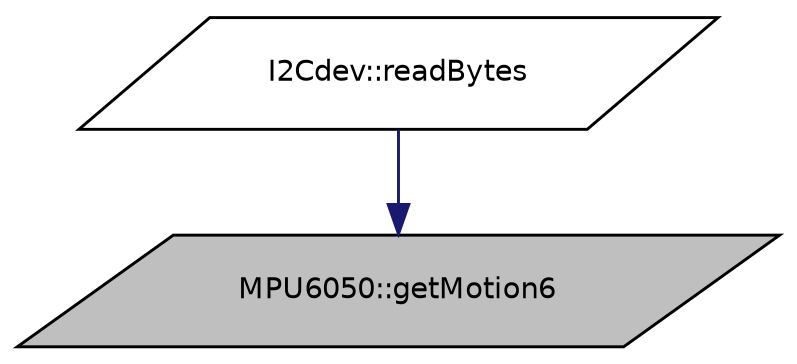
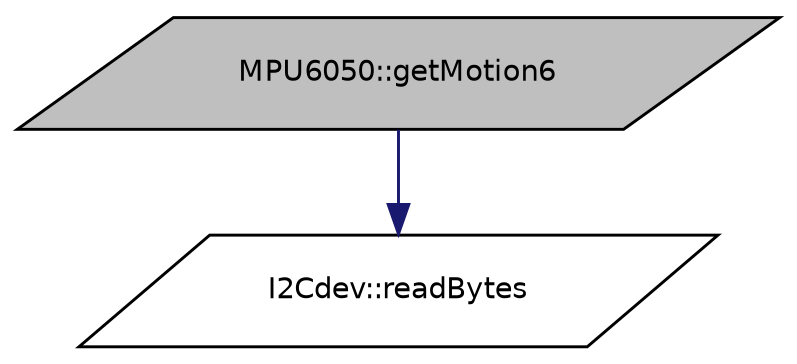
  digraph {
    rankdir=TB
    node [color=black fontname=Helvetica fontsize=10 shape=parallelogram style=filled]
    n1 [fillcolor=grey75 fontcolor=black height=0.2 label="MPU6050::getMotion6" width=0.4]
    n2 [fillcolor=white height=0.2 label="I2Cdev::readBytes" width=0.4]
-   n2 -> n1 [color=midnightblue fontname=Helvetica fontsize=10 labelfontname=Helvetica labelfontsize=10 style=solid]
+   n1 -> n2 [color=midnightblue fontname=Helvetica fontsize=10 labelfontname=Helvetica labelfontsize=10 style=solid]
  }
